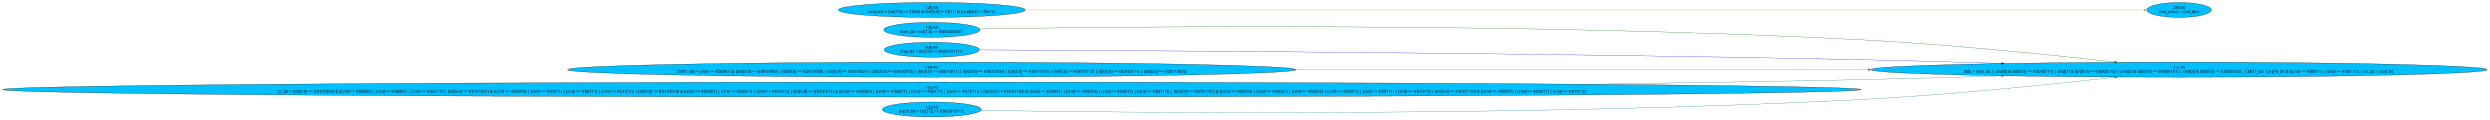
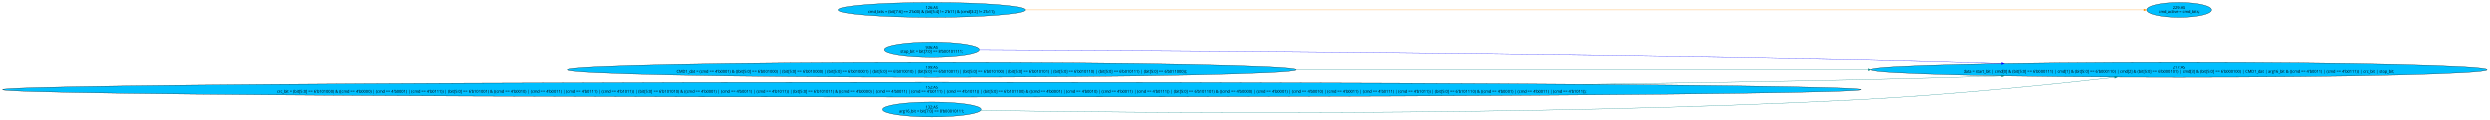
  strict digraph {
    fontname="Open Sans"
    rankdir=LR
    node [fillcolor=deepskyblue fontname="Open Sans" statements="[]" style=filled typ=Assign use_var="['bit']"]
    edge [color=teal fontname="Open Sans"]
-   n1 [ast="<pyverilog.vparser.ast.Assign object at 0x7f1146e11bd0>" def_var="['start_bit']" label="130:AS\nstart_bit = bit[7:0] == 8'b00000001;"]
    n2 [ast="<pyverilog.vparser.ast.Assign object at 0x7f1146a60c90>" def_var="['data']" label="217:AS\ndata = start_bit | cmd[0] & (bit[5:0] == 6'b000111) | cmd[1] & (bit[5:0] == 6'b000110) | cmd[2] & (bit[5:0] == 6'b000101) | cmd[3] & (bit[5:0] == 6'b000100) | CMD1_dat | arg16_bit & ((cmd == 4'b0011) | (cmd == 4'b0111)) | crc_bit | stop_bit;" use_var="['start_bit', 'cmd', 'bit', 'cmd', 'bit', 'cmd', 'bit', 'cmd', 'bit', 'CMD1_dat', 'arg16_bit', 'cmd', 'cmd', 'crc_bit', 'stop_bit']"]
    n3 [ast="<pyverilog.vparser.ast.Assign object at 0x7f114667e090>" def_var="['stop_bit']" label="936:AS\nstop_bit = bit[7:0] == 8'b00101111;"]
    n4 [ast="<pyverilog.vparser.ast.Assign object at 0x7f114667cd90>" def_var="['CMD1_dat']" label="199:AS\nCMD1_dat = (cmd == 4'b0001) & ((bit[5:0] == 6'b001000) | (bit[5:0] == 6'b010000) | (bit[5:0] == 6'b010001) | (bit[5:0] == 6'b010010) | (bit[5:0] == 6'b010011) | (bit[5:0] == 6'b010100) | (bit[5:0] == 6'b010101) | (bit[5:0] == 6'b010110) | (bit[5:0] == 6'b010111) | (bit[5:0] == 6'b011000));" use_var="['cmd', 'bit', 'bit', 'bit', 'bit', 'bit', 'bit', 'bit', 'bit', 'bit', 'bit']"]
    n5 [ast="<pyverilog.vparser.ast.Assign object at 0x7f114667f910>" def_var="['crc_bit']" label="152:AS\ncrc_bit = (bit[5:0] == 6'b101000) & ((cmd == 4'b0000) | (cmd == 4'b0001) | (cmd == 4'b0111)) | (bit[5:0] == 6'b101001) & ((cmd == 4'b0010) | (cmd == 4'b0011) | (cmd == 4'b0111) | (cmd == 4'b1011)) | (bit[5:0] == 6'b101010) & ((cmd == 4'b0001) | (cmd == 4'b0011) | (cmd == 4'b1011)) | (bit[5:0] == 6'b101011) & ((cmd == 4'b0000) | (cmd == 4'b0011) | (cmd == 4'b0111) | (cmd == 4'b1011)) | (bit[5:0] == 6'b101100) & ((cmd == 4'b0001) | (cmd == 4'b0010) | (cmd == 4'b0011) | (cmd == 4'b0111)) | (bit[5:0] == 6'b101101) & ((cmd == 4'b0000) | (cmd == 4'b0001) | (cmd == 4'b0010) | (cmd == 4'b0011) | (cmd == 4'b0111) | (cmd == 4'b1011)) | (bit[5:0] == 6'b101110) & ((cmd == 4'b0001) | (cmd == 4'b0011) | (cmd == 4'b1011));" use_var="['bit', 'cmd', 'cmd', 'cmd', 'bit', 'cmd', 'cmd', 'cmd', 'cmd', 'bit', 'cmd', 'cmd', 'cmd', 'bit', 'cmd', 'cmd', 'cmd', 'cmd', 'bit', 'cmd', 'cmd', 'cmd', 'cmd', 'bit', 'cmd', 'cmd', 'cmd', 'cmd', 'cmd', 'cmd', 'bit', 'cmd', 'cmd', 'cmd']"]
    n6 [ast="<pyverilog.vparser.ast.Assign object at 0x7f1146d50e10>" def_var="['arg16_bit']" label="132:AS\narg16_bit = bit[7:0] == 8'b00010111;"]
    n7 [ast="<pyverilog.vparser.ast.Assign object at 0x7f1146a6f290>" def_var="['cmd_bits']" label="126:AS\ncmd_bits = (bit[7:6] == 2'b00) & (bit[5:4] != 2'b11) & (cmd[3:2] != 2'b11);" use_var="['bit', 'bit', 'cmd']"]
    n8 [ast="<pyverilog.vparser.ast.Assign object at 0x7f1146a60e50>" def_var="['cmd_active']" label="229:AS\ncmd_active = cmd_bits;" use_var="['cmd_bits']"]
-   n1 -> n2 [color=darkgreen]
    n3 -> n2 [color=blue]
    n4 -> n2
    n5 -> n2
    n6 -> n2
    n7 -> n8 [color=darkorange]
  }
